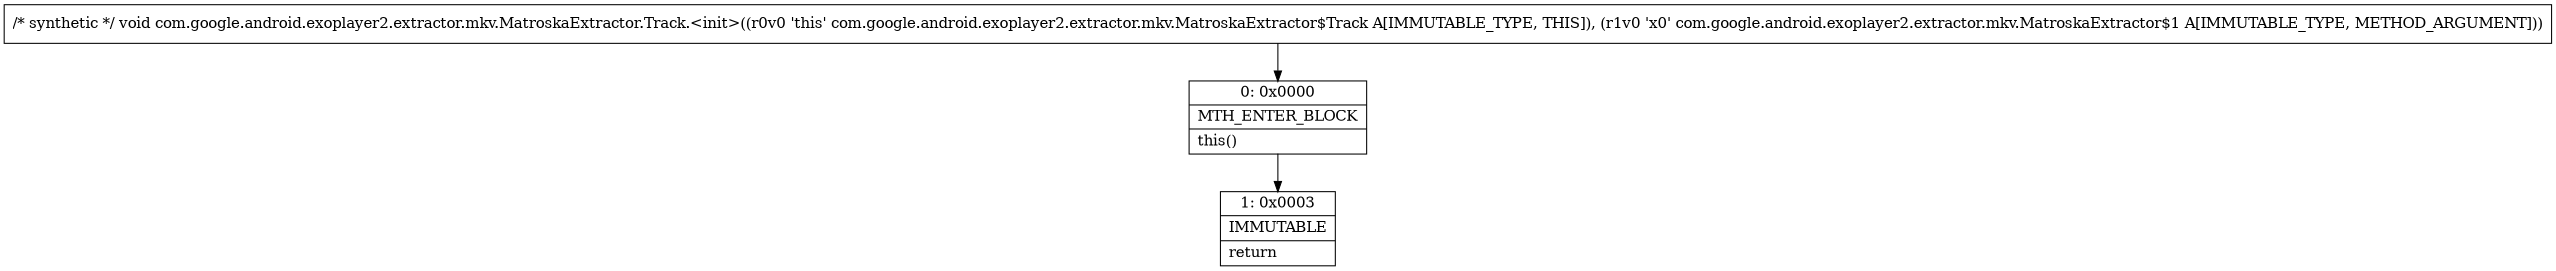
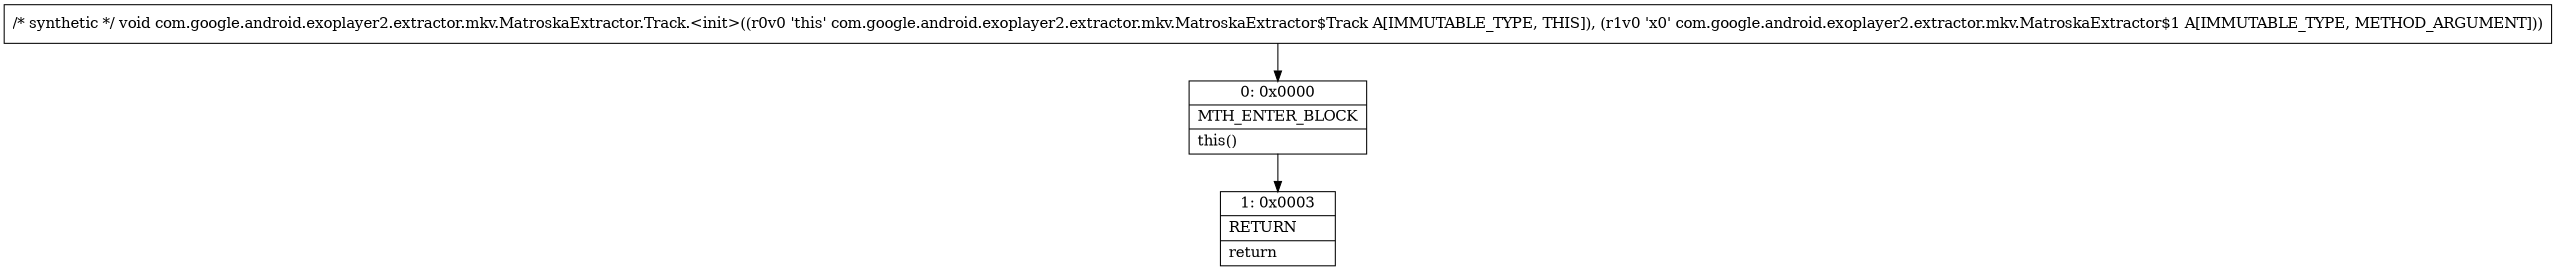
  digraph {
    node [shape=record]
    n1 [label="{0\:\ 0x0000|MTH_ENTER_BLOCK\l|this()\l}"]
-   n2 [label="{1\:\ 0x0003|IMMUTABLE\l|return\l}"]
+   n2 [label="{1\:\ 0x0003|RETURN\l|return\l}"]
    n3 [label="{\/* synthetic *\/ void com.google.android.exoplayer2.extractor.mkv.MatroskaExtractor.Track.\<init\>((r0v0 'this' com.google.android.exoplayer2.extractor.mkv.MatroskaExtractor$Track A[IMMUTABLE_TYPE, THIS]), (r1v0 'x0' com.google.android.exoplayer2.extractor.mkv.MatroskaExtractor$1 A[IMMUTABLE_TYPE, METHOD_ARGUMENT])) }"]
    n1 -> n2
    n3 -> n1
  }
